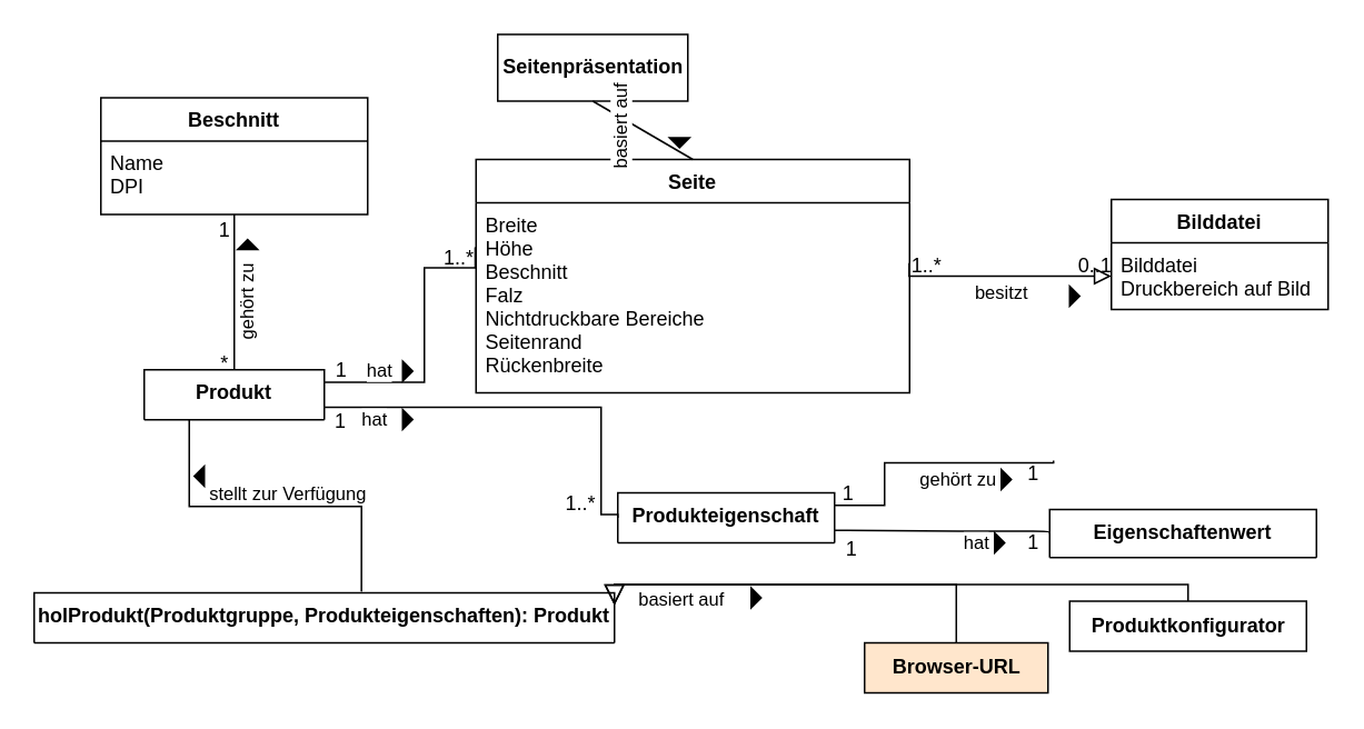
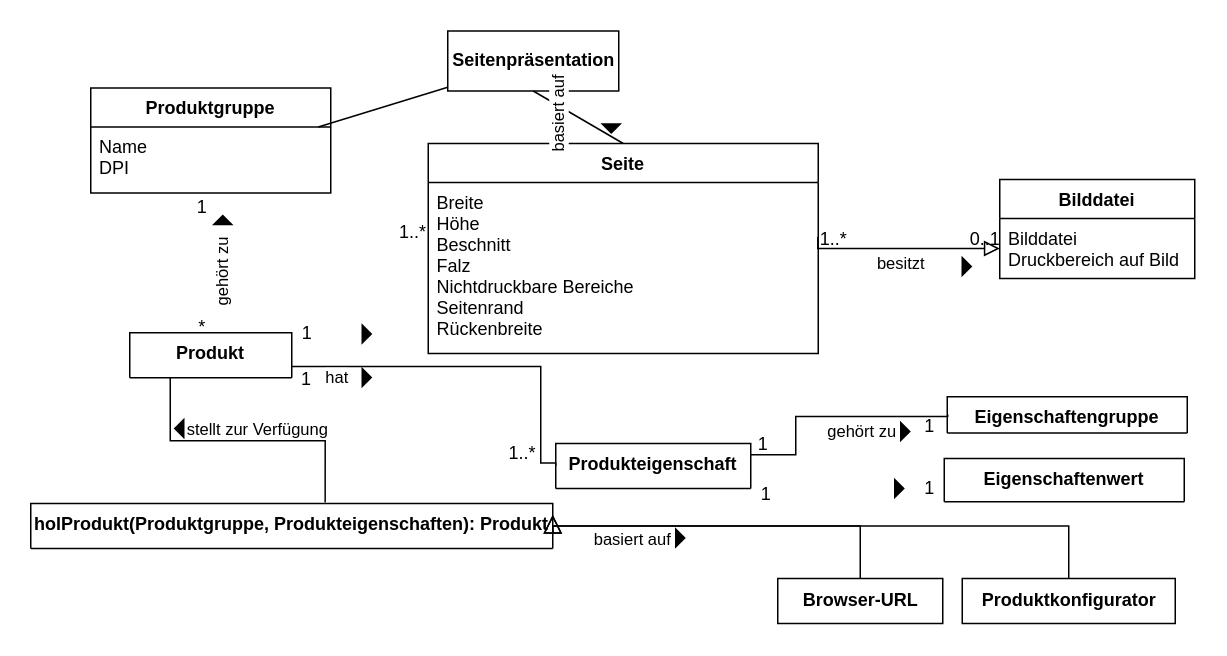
  <mxCell id="0" />
  <mxCell id="1" parent="0" />
  <mxCell id="2" style="edgeStyle=orthogonalEdgeStyle;rounded=0;orthogonalLoop=1;jettySize=auto;html=1;exitX=0.25;exitY=1;exitDx=0;exitDy=0;startArrow=none;startFill=0;endArrow=none;endFill=0;endSize=10;entryX=0.564;entryY=-0.025;entryDx=0;entryDy=0;entryPerimeter=0;" edge="1" parent="1" source="4" target="39"><mxGeometry relative="1" as="geometry" /></mxCell>
  <mxCell id="3" value="stellt zur Verfügung" style="edgeLabel;html=1;align=center;verticalAlign=middle;resizable=0;points=[];" vertex="1" connectable="0" parent="2"><mxGeometry x="0.067" relative="1" as="geometry"><mxPoint y="-8" as="offset" /></mxGeometry></mxCell>
  <mxCell id="4" value="Produkt" style="swimlane;fontStyle=1;align=center;verticalAlign=top;childLayout=stackLayout;horizontal=1;startSize=70;horizontalStack=0;resizeParent=1;resizeParentMax=0;resizeLast=0;collapsible=1;marginBottom=0;" parent="1" vertex="1"><mxGeometry x="86" y="221.18" width="108" height="30" as="geometry" /></mxCell>
  <mxCell id="5" value="Seite" style="swimlane;fontStyle=1;align=center;verticalAlign=top;childLayout=stackLayout;horizontal=1;startSize=26;horizontalStack=0;resizeParent=1;resizeParentMax=0;resizeLast=0;collapsible=1;marginBottom=0;" vertex="1" parent="1"><mxGeometry x="285" y="95" width="260" height="140" as="geometry" /></mxCell>
  <mxCell id="6" value="Breite&#10;Höhe&#10;Beschnitt&#10;Falz&#10;Nichtdruckbare Bereiche&#10;Seitenrand&#10;Rückenbreite&#10;" style="text;strokeColor=none;fillColor=none;align=left;verticalAlign=top;spacingLeft=4;spacingRight=4;overflow=hidden;rotatable=0;points=[[0,0.5],[1,0.5]];portConstraint=eastwest;fontStyle=0" vertex="1" parent="5"><mxGeometry y="26" width="260" height="114" as="geometry" /></mxCell>
  <mxCell id="7" value="Bilddatei" style="swimlane;fontStyle=1;align=center;verticalAlign=top;childLayout=stackLayout;horizontal=1;startSize=26;horizontalStack=0;resizeParent=1;resizeParentMax=0;resizeLast=0;collapsible=1;marginBottom=0;" vertex="1" parent="1"><mxGeometry x="666" y="119" width="130" height="66" as="geometry" /></mxCell>
  <mxCell id="8" value="Bilddatei&#10;Druckbereich auf Bild&#10;" style="text;strokeColor=none;fillColor=none;align=left;verticalAlign=top;spacingLeft=4;spacingRight=4;overflow=hidden;rotatable=0;points=[[0,0.5],[1,0.5]];portConstraint=eastwest;" vertex="1" parent="7"><mxGeometry y="26" width="130" height="40" as="geometry" /></mxCell>
  <mxCell id="9" value="Produkteigenschaft" style="swimlane;fontStyle=1;align=center;verticalAlign=top;childLayout=stackLayout;horizontal=1;startSize=80;horizontalStack=0;resizeParent=1;resizeParentMax=0;resizeLast=0;collapsible=1;marginBottom=0;" vertex="1" parent="1"><mxGeometry x="370" y="295" width="130" height="30" as="geometry" /></mxCell>
- <mxCell id="10" value="" style="endArrow=none;startArrow=none;endFill=0;startFill=0;html=1;verticalAlign=bottom;labelBackgroundColor=none;strokeWidth=1;startSize=8;endSize=10;entryX=-0.002;entryY=0.234;entryDx=0;entryDy=0;entryPerimeter=0;exitX=1;exitY=0.25;exitDx=0;exitDy=0;edgeStyle=orthogonalEdgeStyle;rounded=0;" edge="1" parent="1" source="4" target="6"><mxGeometry width="160" relative="1" as="geometry"><mxPoint x="194" y="215.864" as="sourcePoint" /><mxPoint x="94" y="163" as="targetPoint" /><Array as="points"><mxPoint x="254" y="229" /><mxPoint x="254" y="160" /><mxPoint x="285" y="160" /></Array></mxGeometry></mxCell>
- <mxCell id="11" value="hat" style="edgeLabel;html=1;align=center;verticalAlign=middle;resizable=0;points=[];" vertex="1" connectable="0" parent="10"><mxGeometry x="0.263" y="-2" relative="1" as="geometry"><mxPoint x="-30" y="41" as="offset" /></mxGeometry></mxCell>
- <mxCell id="12" value="Beschnitt" style="swimlane;fontStyle=1;align=center;verticalAlign=top;childLayout=stackLayout;horizontal=1;startSize=26;horizontalStack=0;resizeParent=1;resizeParentMax=0;resizeLast=0;collapsible=1;marginBottom=0;" vertex="1" parent="1"><mxGeometry x="60" y="58" width="160" height="70" as="geometry" /></mxCell>
+ <mxCell id="12" value="Produktgruppe" style="swimlane;fontStyle=1;align=center;verticalAlign=top;childLayout=stackLayout;horizontal=1;startSize=26;horizontalStack=0;resizeParent=1;resizeParentMax=0;resizeLast=0;collapsible=1;marginBottom=0;" vertex="1" parent="1"><mxGeometry x="60" y="58" width="160" height="70" as="geometry" /></mxCell>
  <mxCell id="13" value="Name&#10;DPI" style="text;strokeColor=none;fillColor=none;align=left;verticalAlign=top;spacingLeft=4;spacingRight=4;overflow=hidden;rotatable=0;points=[[0,0.5],[1,0.5]];portConstraint=eastwest;" vertex="1" parent="12"><mxGeometry y="26" width="160" height="44" as="geometry" /></mxCell>
- <mxCell id="14" value="" style="endArrow=none;startArrow=none;endFill=0;startFill=0;html=1;verticalAlign=bottom;labelBackgroundColor=none;strokeWidth=1;startSize=8;endSize=10;entryX=0.5;entryY=0;entryDx=0;entryDy=0;" edge="1" parent="1" source="13" target="4"><mxGeometry width="160" relative="1" as="geometry"><mxPoint x="204" y="245.5" as="sourcePoint" /><mxPoint x="334.32" y="457.69" as="targetPoint" /></mxGeometry></mxCell>
+ <mxCell id="14" value="" style="endArrow=none;startArrow=none;endFill=0;startFill=0;html=1;verticalAlign=bottom;labelBackgroundColor=none;strokeWidth=1;startSize=8;endSize=10;" edge="1" parent="1" source="13" target="29"><mxGeometry width="160" relative="1" as="geometry"><mxPoint x="204" y="245.5" as="sourcePoint" /><mxPoint x="334.32" y="457.69" as="targetPoint" /></mxGeometry></mxCell>
  <mxCell id="15" value="*" style="text;html=1;align=center;verticalAlign=middle;resizable=0;points=[];autosize=1;strokeColor=none;" vertex="1" parent="1"><mxGeometry x="124" y="208" width="20" height="20" as="geometry" /></mxCell>
  <mxCell id="16" value="1" style="text;html=1;align=center;verticalAlign=middle;resizable=0;points=[];autosize=1;strokeColor=none;" vertex="1" parent="1"><mxGeometry x="124" y="128" width="20" height="20" as="geometry" /></mxCell>
  <mxCell id="17" value="" style="endArrow=none;startArrow=none;endFill=0;startFill=0;html=1;verticalAlign=bottom;labelBackgroundColor=none;strokeWidth=1;startSize=8;endSize=10;exitX=1;exitY=0.75;exitDx=0;exitDy=0;entryX=0;entryY=0.5;entryDx=0;entryDy=0;edgeStyle=orthogonalEdgeStyle;rounded=0;" edge="1" parent="1" source="4" target="9"><mxGeometry width="160" relative="1" as="geometry"><mxPoint x="194" y="243" as="sourcePoint" /><mxPoint x="285" y="308" as="targetPoint" /><Array as="points"><mxPoint x="360" y="244" /><mxPoint x="360" y="308" /><mxPoint x="370" y="308" /></Array></mxGeometry></mxCell>
  <mxCell id="18" value="hat" style="edgeLabel;html=1;align=center;verticalAlign=middle;resizable=0;points=[];" vertex="1" connectable="0" parent="17"><mxGeometry x="0.147" y="1" relative="1" as="geometry"><mxPoint x="-110" y="8" as="offset" /></mxGeometry></mxCell>
+ <mxCell id="19" value="Eigenschaftengruppe" style="swimlane;fontStyle=1;align=center;verticalAlign=top;childLayout=stackLayout;horizontal=1;startSize=49;horizontalStack=0;resizeParent=1;resizeParentMax=0;resizeLast=0;collapsible=1;marginBottom=0;" vertex="1" parent="1"><mxGeometry x="631" y="263.91" width="160" height="24.09" as="geometry" /></mxCell>
  <mxCell id="20" value="Eigenschaftenwert" style="swimlane;fontStyle=1;align=center;verticalAlign=top;childLayout=stackLayout;horizontal=1;startSize=50;horizontalStack=0;resizeParent=1;resizeParentMax=0;resizeLast=0;collapsible=1;marginBottom=0;" vertex="1" parent="1"><mxGeometry x="629" y="305" width="160" height="28.91" as="geometry" /></mxCell>
  <mxCell id="21" value="" style="endArrow=none;startArrow=none;endFill=0;startFill=0;html=1;verticalAlign=bottom;labelBackgroundColor=none;strokeWidth=1;startSize=8;endSize=10;exitX=1.117;exitY=0.088;exitDx=0;exitDy=0;entryX=1;entryY=0.25;entryDx=0;entryDy=0;edgeStyle=orthogonalEdgeStyle;rounded=0;exitPerimeter=0;" edge="1" parent="1" source="25" target="9"><mxGeometry width="160" relative="1" as="geometry"><mxPoint x="585" y="277.09" as="sourcePoint" /><mxPoint x="483" y="287.318" as="targetPoint" /><Array as="points"><mxPoint x="631" y="277" /><mxPoint x="530" y="277" /><mxPoint x="530" y="303" /></Array></mxGeometry></mxCell>
  <mxCell id="22" value="gehört zu" style="edgeLabel;html=1;align=center;verticalAlign=middle;resizable=0;points=[];" vertex="1" connectable="0" parent="21"><mxGeometry x="-0.066" y="-1" relative="1" as="geometry"><mxPoint x="15" y="10" as="offset" /></mxGeometry></mxCell>
- <mxCell id="23" value="" style="endArrow=none;startArrow=none;endFill=0;startFill=0;html=1;verticalAlign=bottom;labelBackgroundColor=none;strokeWidth=1;startSize=8;endSize=10;exitX=0;exitY=0.5;exitDx=0;exitDy=0;edgeStyle=orthogonalEdgeStyle;entryX=1;entryY=0.75;entryDx=0;entryDy=0;" edge="1" parent="1" source="20" target="9"><mxGeometry width="160" relative="1" as="geometry"><mxPoint x="584" y="373" as="sourcePoint" /><mxPoint x="485" y="335" as="targetPoint" /><Array as="points"><mxPoint x="585" y="318" /><mxPoint x="526" y="318" /></Array></mxGeometry></mxCell>
- <mxCell id="24" value="hat" style="edgeLabel;html=1;align=center;verticalAlign=middle;resizable=0;points=[];" vertex="1" connectable="0" parent="23"><mxGeometry x="0.021" relative="1" as="geometry"><mxPoint x="21" y="7" as="offset" /></mxGeometry></mxCell>
  <mxCell id="25" value="1" style="text;html=1;align=center;verticalAlign=middle;resizable=0;points=[];autosize=1;strokeColor=none;" vertex="1" parent="1"><mxGeometry x="609" y="273.91" width="20" height="20" as="geometry" /></mxCell>
  <mxCell id="26" value="1" style="text;html=1;align=center;verticalAlign=middle;resizable=0;points=[];autosize=1;strokeColor=none;" vertex="1" parent="1"><mxGeometry x="498" y="286.09" width="20" height="20" as="geometry" /></mxCell>
  <mxCell id="27" value="1" style="text;html=1;align=center;verticalAlign=middle;resizable=0;points=[];autosize=1;strokeColor=none;" vertex="1" parent="1"><mxGeometry x="500" y="319" width="20" height="20" as="geometry" /></mxCell>
  <mxCell id="28" value="1" style="text;html=1;align=center;verticalAlign=middle;resizable=0;points=[];autosize=1;strokeColor=none;" vertex="1" parent="1"><mxGeometry x="609" y="315" width="20" height="20" as="geometry" /></mxCell>
  <mxCell id="29" value="&lt;b&gt;Seitenpräsentation&lt;/b&gt;" style="html=1;" vertex="1" parent="1"><mxGeometry x="298" y="20" width="114" height="40" as="geometry" /></mxCell>
  <mxCell id="30" value="" style="html=1;verticalAlign=bottom;labelBackgroundColor=none;endArrow=none;endFill=0;endSize=10;exitX=0.5;exitY=1;exitDx=0;exitDy=0;entryX=0.5;entryY=0;entryDx=0;entryDy=0;" edge="1" parent="1" source="29" target="5"><mxGeometry width="160" relative="1" as="geometry"><mxPoint x="534" y="65" as="sourcePoint" /><mxPoint x="694" y="65" as="targetPoint" /></mxGeometry></mxCell>
  <mxCell id="31" value="basiert auf" style="edgeLabel;html=1;align=center;verticalAlign=middle;resizable=0;points=[];rotation=-90;" vertex="1" connectable="0" parent="30"><mxGeometry x="-0.147" y="1" relative="1" as="geometry"><mxPoint x="-10" y="2" as="offset" /></mxGeometry></mxCell>
  <mxCell id="32" value="" style="endArrow=block;startArrow=none;endFill=0;startFill=0;html=1;verticalAlign=bottom;labelBackgroundColor=none;strokeWidth=1;startSize=8;endSize=8;exitX=0.999;exitY=0.317;exitDx=0;exitDy=0;exitPerimeter=0;edgeStyle=orthogonalEdgeStyle;rounded=0;" edge="1" parent="1" source="6" target="8"><mxGeometry x="570" y="190" width="160" as="geometry"><mxPoint x="650" y="299" as="sourcePoint" /><mxPoint x="810" y="299" as="targetPoint" /><Array as="points"><mxPoint x="666" y="165" /><mxPoint x="666" y="165" /></Array></mxGeometry></mxCell>
  <mxCell id="33" value="besitzt" style="edgeLabel;html=1;align=center;verticalAlign=middle;resizable=0;points=[];" vertex="1" connectable="0" parent="32"><mxGeometry relative="1" as="geometry"><mxPoint x="-2" y="9" as="offset" /></mxGeometry></mxCell>
  <mxCell id="34" value="1..*" style="text;html=1;align=center;verticalAlign=middle;resizable=0;points=[];autosize=1;strokeColor=none;" vertex="1" parent="1"><mxGeometry x="540" y="149" width="30" height="20" as="geometry" /></mxCell>
  <mxCell id="35" value="0..1" style="text;html=1;align=center;verticalAlign=middle;resizable=0;points=[];autosize=1;strokeColor=none;" vertex="1" parent="1"><mxGeometry x="636" y="149" width="40" height="20" as="geometry" /></mxCell>
  <mxCell id="36" value="1" style="text;align=center;fontStyle=0;verticalAlign=middle;spacingLeft=3;spacingRight=3;strokeColor=none;rotatable=0;points=[[0,0.5],[1,0.5]];portConstraint=eastwest;" vertex="1" parent="1"><mxGeometry x="194" y="246.18" width="20" height="10.182" as="geometry" /></mxCell>
  <mxCell id="37" value="1..*" style="text;align=center;fontStyle=0;verticalAlign=middle;spacingLeft=3;spacingRight=3;strokeColor=none;rotatable=0;points=[[0,0.5],[1,0.5]];portConstraint=eastwest;" vertex="1" parent="1"><mxGeometry x="338" y="295.908" width="20" height="10.182" as="geometry" /></mxCell>
  <mxCell id="38" value="1..*" style="text;align=center;fontStyle=0;verticalAlign=middle;spacingLeft=3;spacingRight=3;strokeColor=none;rotatable=0;points=[[0,0.5],[1,0.5]];portConstraint=eastwest;" vertex="1" parent="1"><mxGeometry x="260" y="147" width="30" height="13" as="geometry" /></mxCell>
- <mxCell id="39" value="holProdukt(Produktgruppe, Produkteigenschaften): Produkt&#10;" style="swimlane;fontStyle=1;align=center;verticalAlign=top;childLayout=stackLayout;horizontal=1;startSize=34;horizontalStack=0;resizeParent=1;resizeParentMax=0;resizeLast=0;collapsible=1;marginBottom=0;" vertex="1" parent="1"><mxGeometry x="20" y="355" width="348" height="30" as="geometry" /></mxCell>
+ <mxCell id="39" value="holProdukt(Produktgruppe, Produkteigenschaften): Produkt&#10;" style="swimlane;fontStyle=1;align=center;verticalAlign=top;childLayout=stackLayout;horizontal=1;startSize=34;horizontalStack=0;resizeParent=1;resizeParentMax=0;resizeLast=0;collapsible=1;marginBottom=0;" vertex="1" parent="1"><mxGeometry x="20" y="335" width="348" height="30" as="geometry" /></mxCell>
  <mxCell id="40" value="1" style="text;html=1;align=center;verticalAlign=middle;resizable=0;points=[];autosize=1;strokeColor=none;" vertex="1" parent="1"><mxGeometry x="194" y="212" width="20" height="20" as="geometry" /></mxCell>
  <mxCell id="41" value="" style="triangle;aspect=fixed;fillColor=#000000;rotation=-90;" vertex="1" parent="1"><mxGeometry x="145" y="140" width="6" height="12" as="geometry" /></mxCell>
  <mxCell id="42" value="&lt;span style=&quot;font-size: 11px ; background-color: rgb(255 , 255 , 255)&quot;&gt;gehört zu&lt;/span&gt;" style="text;html=1;align=center;verticalAlign=middle;resizable=0;points=[];autosize=1;strokeColor=none;rotation=-90;" vertex="1" parent="1"><mxGeometry x="118" y="171" width="60" height="20" as="geometry" /></mxCell>
  <mxCell id="43" value="" style="triangle;aspect=fixed;fillColor=#000000;rotation=0;" vertex="1" parent="1"><mxGeometry x="596" y="319" width="6" height="12" as="geometry" /></mxCell>
  <mxCell id="44" value="" style="triangle;aspect=fixed;fillColor=#000000;rotation=0;" vertex="1" parent="1"><mxGeometry x="600" y="281" width="6" height="12" as="geometry" /></mxCell>
  <mxCell id="45" value="" style="triangle;aspect=fixed;fillColor=#000000;rotation=90;" vertex="1" parent="1"><mxGeometry x="404" y="79" width="6" height="12" as="geometry" /></mxCell>
  <mxCell id="46" value="" style="triangle;aspect=fixed;fillColor=#000000;rotation=0;" vertex="1" parent="1"><mxGeometry x="641" y="171" width="6" height="12" as="geometry" /></mxCell>
  <mxCell id="47" value="" style="triangle;aspect=fixed;fillColor=#000000;rotation=0;" vertex="1" parent="1"><mxGeometry x="241" y="216" width="6" height="12" as="geometry" /></mxCell>
  <mxCell id="48" value="" style="triangle;aspect=fixed;fillColor=#000000;rotation=0;" vertex="1" parent="1"><mxGeometry x="241" y="245" width="6" height="12" as="geometry" /></mxCell>
  <mxCell id="49" value="" style="triangle;aspect=fixed;fillColor=#000000;rotation=-180;" vertex="1" parent="1"><mxGeometry x="116" y="279" width="6" height="12" as="geometry" /></mxCell>
  <mxCell id="50" style="edgeStyle=orthogonalEdgeStyle;rounded=0;orthogonalLoop=1;jettySize=auto;html=1;exitX=0.5;exitY=0;exitDx=0;exitDy=0;entryX=1;entryY=0.25;entryDx=0;entryDy=0;startArrow=none;startFill=0;endArrow=block;endFill=0;endSize=10;" edge="1" parent="1" source="51" target="39"><mxGeometry relative="1" as="geometry"><Array as="points"><mxPoint x="573" y="350" /></Array></mxGeometry></mxCell>
- <mxCell id="51" value="&lt;b&gt;Browser-URL&lt;/b&gt;" style="html=1;fillColor=#ffe6cc;" vertex="1" parent="1"><mxGeometry x="518" y="385" width="110" height="30" as="geometry" /></mxCell>
+ <mxCell id="51" value="&lt;b&gt;Browser-URL&lt;/b&gt;" style="html=1;" vertex="1" parent="1"><mxGeometry x="518" y="385" width="110" height="30" as="geometry" /></mxCell>
  <mxCell id="52" style="edgeStyle=orthogonalEdgeStyle;rounded=0;orthogonalLoop=1;jettySize=auto;html=1;exitX=0.5;exitY=0;exitDx=0;exitDy=0;startArrow=none;startFill=0;endArrow=block;endFill=0;endSize=10;entryX=1;entryY=0.25;entryDx=0;entryDy=0;" edge="1" parent="1" source="54" target="39"><mxGeometry relative="1" as="geometry"><mxPoint x="216" y="395" as="targetPoint" /><Array as="points"><mxPoint x="712" y="350" /></Array></mxGeometry></mxCell>
  <mxCell id="53" value="basiert auf" style="edgeLabel;html=1;align=center;verticalAlign=middle;resizable=0;points=[];rotation=0;" vertex="1" connectable="0" parent="52"><mxGeometry x="0.222" relative="1" as="geometry"><mxPoint x="-91" y="8" as="offset" /></mxGeometry></mxCell>
- <mxCell id="54" value="&lt;b&gt;Produktkonfigurator&lt;/b&gt;" style="html=1;" vertex="1" parent="1"><mxGeometry x="641" y="360" width="142" height="30" as="geometry" /></mxCell>
+ <mxCell id="54" value="&lt;b&gt;Produktkonfigurator&lt;/b&gt;" style="html=1;" vertex="1" parent="1"><mxGeometry x="641" y="385" width="142" height="30" as="geometry" /></mxCell>
  <mxCell id="55" value="" style="triangle;aspect=fixed;fillColor=#000000;rotation=0;" vertex="1" parent="1"><mxGeometry x="450" y="352" width="6" height="12" as="geometry" /></mxCell>
